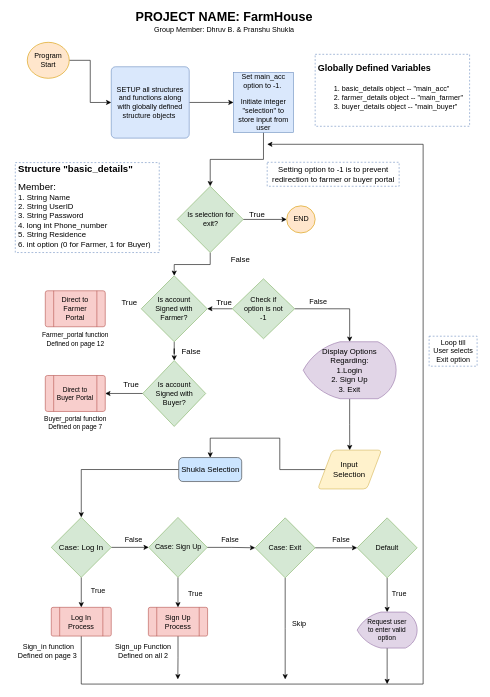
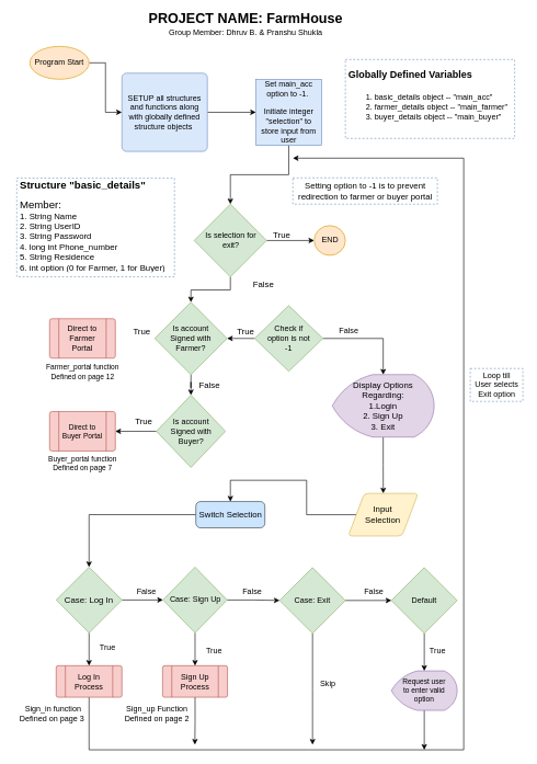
  <mxCell id="0" />
  <mxCell id="1" parent="0" />
  <mxCell id="2" style="edgeStyle=orthogonalEdgeStyle;rounded=0;orthogonalLoop=1;jettySize=auto;html=1;entryX=0;entryY=0.5;entryDx=0;entryDy=0;fontSize=14;" parent="1" source="3" target="7" edge="1"><mxGeometry relative="1" as="geometry" /></mxCell>
- <mxCell id="3" value="Program Start" style="strokeWidth=1;html=1;shape=mxgraph.flowchart.start_1;whiteSpace=wrap;fillColor=#ffe6cc;strokeColor=#d79b00;" parent="1" vertex="1"><mxGeometry x="45" y="70" width="70" height="60" as="geometry" /></mxCell>
+ <mxCell id="3" value="Program Start" style="strokeWidth=1;html=1;shape=mxgraph.flowchart.start_1;whiteSpace=wrap;fillColor=#ffe6cc;strokeColor=#d79b00;" parent="1" vertex="1"><mxGeometry x="45" y="70" width="90" height="50" as="geometry" /></mxCell>
  <mxCell id="4" style="edgeStyle=orthogonalEdgeStyle;rounded=0;orthogonalLoop=1;jettySize=auto;html=1;fontSize=14;" parent="1" source="5" target="9" edge="1"><mxGeometry relative="1" as="geometry" /></mxCell>
  <mxCell id="5" value="&lt;font style=&quot;font-size: 13px;&quot;&gt;Display Options Regarding:&lt;br style=&quot;font-size: 13px;&quot;&gt;1.Login &lt;br style=&quot;font-size: 13px;&quot;&gt;2. Sign Up&lt;br style=&quot;font-size: 13px;&quot;&gt;3. Exit&lt;br style=&quot;font-size: 13px;&quot;&gt;&lt;/font&gt;" style="strokeWidth=1;html=1;shape=mxgraph.flowchart.display;whiteSpace=wrap;fontSize=13;verticalAlign=middle;fillColor=#e1d5e7;strokeColor=#9673a6;" parent="1" vertex="1"><mxGeometry x="505" y="569.25" width="155" height="95" as="geometry" /></mxCell>
  <mxCell id="6" style="edgeStyle=orthogonalEdgeStyle;rounded=0;orthogonalLoop=1;jettySize=auto;html=1;" parent="1" source="7" target="43" edge="1"><mxGeometry relative="1" as="geometry" /></mxCell>
  <mxCell id="7" value="SETUP all structures and functions along with globally defined structure objects&lt;i style=&quot;font-size: 12px;&quot;&gt;&amp;nbsp;&lt;/i&gt;" style="rounded=1;whiteSpace=wrap;html=1;absoluteArcSize=1;arcSize=14;strokeWidth=1;fontSize=12;fillColor=#dae8fc;strokeColor=#6c8ebf;" parent="1" vertex="1"><mxGeometry x="185" y="110.75" width="130" height="119" as="geometry" /></mxCell>
  <mxCell id="8" style="edgeStyle=orthogonalEdgeStyle;rounded=0;orthogonalLoop=1;jettySize=auto;html=1;entryX=0.5;entryY=0;entryDx=0;entryDy=0;fontSize=14;" parent="1" source="9" target="20" edge="1"><mxGeometry relative="1" as="geometry" /></mxCell>
  <mxCell id="9" value="Input Selection" style="shape=parallelogram;html=1;strokeWidth=1;perimeter=parallelogramPerimeter;whiteSpace=wrap;rounded=1;arcSize=12;size=0.23;fontSize=13;spacingLeft=15;spacingRight=15;fillColor=#fff2cc;strokeColor=#d6b656;" parent="1" vertex="1"><mxGeometry x="529.38" y="749.96" width="106.25" height="64.75" as="geometry" /></mxCell>
  <mxCell id="10" style="edgeStyle=orthogonalEdgeStyle;rounded=0;orthogonalLoop=1;jettySize=auto;html=1;entryX=0;entryY=0.5;entryDx=0;entryDy=0;entryPerimeter=0;" parent="1" source="12" target="39" edge="1"><mxGeometry relative="1" as="geometry" /></mxCell>
  <mxCell id="11" style="edgeStyle=orthogonalEdgeStyle;rounded=0;orthogonalLoop=1;jettySize=auto;html=1;" parent="1" source="12" target="14" edge="1"><mxGeometry relative="1" as="geometry" /></mxCell>
  <mxCell id="12" value="&lt;font style=&quot;font-size: 12px;&quot;&gt;Is selection for exit?&lt;/font&gt;" style="strokeWidth=1;html=1;shape=mxgraph.flowchart.decision;fontSize=12;whiteSpace=wrap;spacingLeft=9;spacingRight=7;fillColor=#d5e8d4;strokeColor=#82b366;" parent="1" vertex="1"><mxGeometry x="295" y="310" width="110" height="110.5" as="geometry" /></mxCell>
  <mxCell id="13" style="edgeStyle=orthogonalEdgeStyle;rounded=0;orthogonalLoop=1;jettySize=auto;html=1;fontSize=14;" parent="1" source="14" target="17" edge="1"><mxGeometry relative="1" as="geometry" /></mxCell>
  <mxCell id="14" value="Is account Signed with Farmer?" style="strokeWidth=1;html=1;shape=mxgraph.flowchart.decision;whiteSpace=wrap;fontSize=12;spacing=1;spacingLeft=15;spacingRight=15;fillColor=#d5e8d4;strokeColor=#82b366;" parent="1" vertex="1"><mxGeometry x="235" y="459.25" width="110" height="110" as="geometry" /></mxCell>
  <mxCell id="15" value="Direct to Farmer Portal" style="verticalLabelPosition=middle;verticalAlign=middle;html=1;shape=process;whiteSpace=wrap;rounded=1;size=0.14;arcSize=6;fontSize=12;labelPosition=center;align=center;fillColor=#f8cecc;strokeColor=#b85450;" parent="1" vertex="1"><mxGeometry x="75" y="484.25" width="100" height="60" as="geometry" /></mxCell>
  <mxCell id="16" style="edgeStyle=orthogonalEdgeStyle;rounded=0;orthogonalLoop=1;jettySize=auto;html=1;entryX=1;entryY=0.5;entryDx=0;entryDy=0;fontSize=14;" parent="1" source="17" target="18" edge="1"><mxGeometry relative="1" as="geometry" /></mxCell>
  <mxCell id="17" value="Is account Signed with Buyer?" style="strokeWidth=1;html=1;shape=mxgraph.flowchart.decision;whiteSpace=wrap;fontSize=12;spacingLeft=15;spacingRight=15;fillColor=#d5e8d4;strokeColor=#82b366;" parent="1" vertex="1"><mxGeometry x="237.5" y="600.5" width="105" height="110" as="geometry" /></mxCell>
  <mxCell id="18" value="Direct to Buyer Portal" style="verticalLabelPosition=middle;verticalAlign=middle;html=1;shape=process;whiteSpace=wrap;rounded=1;size=0.14;arcSize=6;fontSize=11;labelPosition=center;align=center;fillColor=#f8cecc;strokeColor=#b85450;" parent="1" vertex="1"><mxGeometry x="75" y="625.5" width="100" height="60" as="geometry" /></mxCell>
  <mxCell id="19" style="edgeStyle=orthogonalEdgeStyle;rounded=0;orthogonalLoop=1;jettySize=auto;html=1;entryX=0.5;entryY=0;entryDx=0;entryDy=0;entryPerimeter=0;fontSize=14;" parent="1" source="20" target="23" edge="1"><mxGeometry relative="1" as="geometry" /></mxCell>
- <mxCell id="20" value="Shukla Selection" style="rounded=1;whiteSpace=wrap;html=1;absoluteArcSize=1;arcSize=14;strokeWidth=1;fontSize=13;fillColor=#cce5ff;strokeColor=#36393d;" parent="1" vertex="1"><mxGeometry x="297.5" y="762.33" width="105" height="40" as="geometry" /></mxCell>
+ <mxCell id="20" value="Switch Selection" style="rounded=1;whiteSpace=wrap;html=1;absoluteArcSize=1;arcSize=14;strokeWidth=1;fontSize=13;fillColor=#cce5ff;strokeColor=#36393d;" parent="1" vertex="1"><mxGeometry x="297.5" y="762.33" width="105" height="40" as="geometry" /></mxCell>
  <mxCell id="21" style="edgeStyle=orthogonalEdgeStyle;rounded=0;orthogonalLoop=1;jettySize=auto;html=1;fontSize=14;" parent="1" source="23" target="33" edge="1"><mxGeometry relative="1" as="geometry" /></mxCell>
  <mxCell id="22" style="edgeStyle=orthogonalEdgeStyle;rounded=0;orthogonalLoop=1;jettySize=auto;html=1;entryX=0;entryY=0.5;entryDx=0;entryDy=0;entryPerimeter=0;fontSize=14;" parent="1" source="23" target="26" edge="1"><mxGeometry relative="1" as="geometry" /></mxCell>
  <mxCell id="23" value="Case: Log In" style="strokeWidth=1;html=1;shape=mxgraph.flowchart.decision;whiteSpace=wrap;fontSize=13;fillColor=#d5e8d4;strokeColor=#82b366;" parent="1" vertex="1"><mxGeometry x="85" y="862.08" width="100" height="100" as="geometry" /></mxCell>
  <mxCell id="24" style="edgeStyle=orthogonalEdgeStyle;rounded=0;orthogonalLoop=1;jettySize=auto;html=1;exitX=0.5;exitY=1;exitDx=0;exitDy=0;exitPerimeter=0;fontSize=14;" parent="1" source="26" target="35" edge="1"><mxGeometry relative="1" as="geometry" /></mxCell>
  <mxCell id="25" style="edgeStyle=orthogonalEdgeStyle;rounded=0;orthogonalLoop=1;jettySize=auto;html=1;entryX=0;entryY=0.5;entryDx=0;entryDy=0;entryPerimeter=0;fontSize=14;" parent="1" source="26" target="29" edge="1"><mxGeometry relative="1" as="geometry" /></mxCell>
  <mxCell id="26" value="Case: Sign Up" style="strokeWidth=1;html=1;shape=mxgraph.flowchart.decision;whiteSpace=wrap;fontSize=12;fillColor=#d5e8d4;strokeColor=#82b366;" parent="1" vertex="1"><mxGeometry x="247.5" y="862.08" width="97.5" height="100" as="geometry" /></mxCell>
  <mxCell id="27" style="edgeStyle=orthogonalEdgeStyle;rounded=0;orthogonalLoop=1;jettySize=auto;html=1;entryX=0;entryY=0.5;entryDx=0;entryDy=0;entryPerimeter=0;fontSize=14;" parent="1" source="29" target="31" edge="1"><mxGeometry relative="1" as="geometry" /></mxCell>
  <mxCell id="28" style="edgeStyle=orthogonalEdgeStyle;rounded=0;orthogonalLoop=1;jettySize=auto;html=1;" parent="1" source="29" edge="1"><mxGeometry relative="1" as="geometry"><mxPoint x="475" y="1132.08" as="targetPoint" /></mxGeometry></mxCell>
  <mxCell id="29" value="Case: Exit" style="strokeWidth=1;html=1;shape=mxgraph.flowchart.decision;whiteSpace=wrap;fontSize=12;fillColor=#d5e8d4;strokeColor=#82b366;" parent="1" vertex="1"><mxGeometry x="425" y="862.83" width="100" height="100" as="geometry" /></mxCell>
  <mxCell id="30" style="edgeStyle=orthogonalEdgeStyle;rounded=0;orthogonalLoop=1;jettySize=auto;html=1;entryX=0.5;entryY=0;entryDx=0;entryDy=0;entryPerimeter=0;fontSize=14;" parent="1" source="31" target="67" edge="1"><mxGeometry relative="1" as="geometry"><mxPoint x="645.68" y="1011.526" as="targetPoint" /></mxGeometry></mxCell>
  <mxCell id="31" value="Default" style="strokeWidth=1;html=1;shape=mxgraph.flowchart.decision;whiteSpace=wrap;fontSize=12;fillColor=#d5e8d4;strokeColor=#82b366;" parent="1" vertex="1"><mxGeometry x="595" y="862.83" width="100" height="100" as="geometry" /></mxCell>
  <mxCell id="32" style="edgeStyle=orthogonalEdgeStyle;rounded=0;orthogonalLoop=1;jettySize=auto;html=1;" parent="1" source="33" edge="1"><mxGeometry relative="1" as="geometry"><mxPoint x="445" y="240" as="targetPoint" /><Array as="points"><mxPoint x="135" y="1140" /><mxPoint x="705" y="1140" /><mxPoint x="705" y="240" /></Array></mxGeometry></mxCell>
  <mxCell id="33" value="Log In Process" style="verticalLabelPosition=middle;verticalAlign=middle;html=1;shape=process;whiteSpace=wrap;rounded=1;size=0.14;arcSize=6;fontSize=12;labelPosition=center;align=center;fillColor=#f8cecc;strokeColor=#b85450;" parent="1" vertex="1"><mxGeometry x="85" y="1012.08" width="100" height="47.92" as="geometry" /></mxCell>
  <mxCell id="34" style="edgeStyle=orthogonalEdgeStyle;rounded=0;orthogonalLoop=1;jettySize=auto;html=1;" parent="1" source="35" edge="1"><mxGeometry relative="1" as="geometry"><mxPoint x="296" y="1132.08" as="targetPoint" /></mxGeometry></mxCell>
  <mxCell id="35" value="Sign Up Process" style="verticalLabelPosition=middle;verticalAlign=middle;html=1;shape=process;whiteSpace=wrap;rounded=1;size=0.14;arcSize=6;fontSize=12;labelPosition=center;align=center;fillColor=#f8cecc;strokeColor=#b85450;" parent="1" vertex="1"><mxGeometry x="246.88" y="1012.08" width="98.75" height="47.92" as="geometry" /></mxCell>
  <mxCell id="36" style="edgeStyle=orthogonalEdgeStyle;rounded=0;orthogonalLoop=1;jettySize=auto;html=1;fontSize=14;" parent="1" source="38" target="14" edge="1"><mxGeometry relative="1" as="geometry" /></mxCell>
  <mxCell id="37" style="edgeStyle=orthogonalEdgeStyle;rounded=0;orthogonalLoop=1;jettySize=auto;html=1;entryX=0.5;entryY=0;entryDx=0;entryDy=0;entryPerimeter=0;fontSize=14;" parent="1" source="38" target="5" edge="1"><mxGeometry relative="1" as="geometry" /></mxCell>
  <mxCell id="38" value="Check if option is not -1" style="strokeWidth=1;html=1;shape=mxgraph.flowchart.decision;whiteSpace=wrap;fontSize=12;spacingLeft=15;spacingRight=15;fillColor=#d5e8d4;strokeColor=#82b366;" parent="1" vertex="1"><mxGeometry x="386.91" y="464.25" width="103.82" height="100" as="geometry" /></mxCell>
  <mxCell id="39" value="END" style="strokeWidth=1;html=1;shape=mxgraph.flowchart.start_1;whiteSpace=wrap;fontSize=12;fillColor=#ffe6cc;strokeColor=#d79b00;" parent="1" vertex="1"><mxGeometry x="477.5" y="342.63" width="47.5" height="45.25" as="geometry" /></mxCell>
  <mxCell id="40" value="&lt;font style=&quot;font-size: 21px;&quot;&gt;PROJECT NAME: FarmHouse&lt;br style=&quot;font-size: 21px;&quot;&gt;&lt;br style=&quot;font-size: 21px;&quot;&gt;&lt;/font&gt;" style="text;strokeColor=none;fillColor=none;html=1;fontSize=21;fontStyle=1;verticalAlign=middle;align=center;" parent="1" vertex="1"><mxGeometry x="322.5" y="20" width="100" height="40" as="geometry" /></mxCell>
  <mxCell id="41" value="Group Member: Dhruv B. &amp;amp; Pranshu Shukla" style="text;html=1;align=center;verticalAlign=middle;resizable=0;points=[];autosize=1;" parent="1" vertex="1"><mxGeometry x="247.5" y="40" width="250" height="20" as="geometry" /></mxCell>
  <mxCell id="42" style="edgeStyle=orthogonalEdgeStyle;rounded=0;orthogonalLoop=1;jettySize=auto;html=1;entryX=0.5;entryY=0;entryDx=0;entryDy=0;entryPerimeter=0;" parent="1" source="43" target="12" edge="1"><mxGeometry relative="1" as="geometry" /></mxCell>
  <mxCell id="43" value="Set main_acc option to -1.&amp;nbsp;&lt;br&gt;&lt;br&gt;Initiate integer &quot;selection&quot; to store input from user" style="whiteSpace=wrap;html=1;aspect=fixed;strokeWidth=1;rotation=0;fillColor=#dae8fc;strokeColor=#6c8ebf;" parent="1" vertex="1"><mxGeometry x="388.82" y="120.25" width="100" height="100" as="geometry" /></mxCell>
  <mxCell id="44" value="&lt;h1 style=&quot;font-size: 16px&quot;&gt;&lt;font style=&quot;font-size: 16px&quot;&gt;Structure &quot;basic_details&quot;&lt;/font&gt;&lt;/h1&gt;&lt;div style=&quot;font-size: 16px&quot;&gt;&lt;font style=&quot;font-size: 16px&quot;&gt;Member:&lt;/font&gt;&lt;/div&gt;&lt;div style=&quot;font-size: 13px&quot;&gt;&lt;font style=&quot;font-size: 13px&quot;&gt;1. String Name&lt;/font&gt;&lt;/div&gt;&lt;div style=&quot;font-size: 13px&quot;&gt;&lt;font style=&quot;font-size: 13px&quot;&gt;2. String UserID&lt;/font&gt;&lt;/div&gt;&lt;div style=&quot;font-size: 13px&quot;&gt;&lt;font style=&quot;font-size: 13px&quot;&gt;3. String Password&lt;/font&gt;&lt;/div&gt;&lt;div style=&quot;font-size: 13px&quot;&gt;&lt;font style=&quot;font-size: 13px&quot;&gt;4. long int Phone_number&lt;/font&gt;&lt;/div&gt;&lt;div style=&quot;font-size: 13px&quot;&gt;&lt;font style=&quot;font-size: 13px&quot;&gt;5. String Residence&lt;/font&gt;&lt;/div&gt;&lt;div style=&quot;font-size: 13px&quot;&gt;&lt;font style=&quot;font-size: 13px&quot;&gt;6. int option (0 for Farmer, 1 for Buyer)&lt;/font&gt;&lt;/div&gt;" style="text;html=1;strokeColor=#6c8ebf;fillColor=none;spacing=5;spacingTop=-20;whiteSpace=wrap;overflow=hidden;rounded=0;dashed=1;" parent="1" vertex="1"><mxGeometry x="25" y="270.5" width="240" height="150" as="geometry" /></mxCell>
  <mxCell id="45" value="&lt;p style=&quot;line-height: 100%&quot;&gt;&lt;/p&gt;&lt;h1&gt;&lt;font style=&quot;font-size: 15px&quot;&gt;Globally Defined Variables&lt;/font&gt;&lt;/h1&gt;&lt;p&gt;&lt;ol&gt;&lt;li&gt;basic_details object -- &quot;main_acc&quot;&amp;nbsp;&lt;/li&gt;&lt;li&gt;farmer_details object -- &quot;main_farmer&quot;&lt;/li&gt;&lt;li&gt;buyer_details object -- &quot;main_buyer&quot;&lt;/li&gt;&lt;/ol&gt;&lt;/p&gt;&lt;p&gt;&lt;/p&gt;" style="text;html=1;strokeColor=#6c8ebf;fillColor=none;spacing=5;spacingTop=-20;whiteSpace=wrap;overflow=hidden;rounded=0;gradientColor=none;dashed=1;" parent="1" vertex="1"><mxGeometry x="525" y="90" width="257.5" height="120" as="geometry" /></mxCell>
  <mxCell id="46" value="Setting option to -1 is to prevent &lt;br&gt;redirection to farmer or buyer portal" style="text;html=1;align=center;verticalAlign=middle;resizable=0;points=[];autosize=1;fontSize=13;labelBorderColor=none;labelBackgroundColor=none;dashed=1;fillColor=none;strokeColor=#6c8ebf;" parent="1" vertex="1"><mxGeometry x="445" y="270" width="220" height="40" as="geometry" /></mxCell>
  <mxCell id="47" value="True" style="text;html=1;align=center;verticalAlign=middle;resizable=0;points=[];autosize=1;fontSize=13;" parent="1" vertex="1"><mxGeometry x="408" y="346" width="40" height="20" as="geometry" /></mxCell>
  <mxCell id="48" value="False" style="text;html=1;align=center;verticalAlign=middle;resizable=0;points=[];autosize=1;fontSize=13;" parent="1" vertex="1"><mxGeometry x="375" y="422" width="50" height="20" as="geometry" /></mxCell>
  <mxCell id="49" value="True" style="text;html=1;align=center;verticalAlign=middle;resizable=0;points=[];autosize=1;fontSize=13;" parent="1" vertex="1"><mxGeometry x="352.5" y="493" width="40" height="20" as="geometry" /></mxCell>
  <mxCell id="50" value="True" style="text;html=1;align=center;verticalAlign=middle;resizable=0;points=[];autosize=1;fontSize=13;" parent="1" vertex="1"><mxGeometry x="195" y="493" width="40" height="20" as="geometry" /></mxCell>
  <mxCell id="51" value="False" style="text;html=1;align=center;verticalAlign=middle;resizable=0;points=[];autosize=1;fontSize=13;" parent="1" vertex="1"><mxGeometry x="292.5" y="574.5" width="50" height="20" as="geometry" /></mxCell>
  <mxCell id="52" value="True" style="text;html=1;align=center;verticalAlign=middle;resizable=0;points=[];autosize=1;fontSize=13;" parent="1" vertex="1"><mxGeometry x="197.5" y="631" width="40" height="20" as="geometry" /></mxCell>
  <mxCell id="53" value="False" style="text;html=1;align=center;verticalAlign=middle;resizable=0;points=[];autosize=1;fontSize=12;" parent="1" vertex="1"><mxGeometry x="505" y="493" width="50" height="20" as="geometry" /></mxCell>
  <mxCell id="54" value="True" style="text;html=1;align=center;verticalAlign=middle;resizable=0;points=[];autosize=1;fontSize=12;" parent="1" vertex="1"><mxGeometry x="143" y="974.08" width="40" height="20" as="geometry" /></mxCell>
  <mxCell id="55" value="True" style="text;html=1;align=center;verticalAlign=middle;resizable=0;points=[];autosize=1;fontSize=12;" parent="1" vertex="1"><mxGeometry x="305" y="980.08" width="40" height="20" as="geometry" /></mxCell>
  <mxCell id="56" value="False" style="text;html=1;align=center;verticalAlign=middle;resizable=0;points=[];autosize=1;fontSize=12;" parent="1" vertex="1"><mxGeometry x="197" y="889.08" width="50" height="20" as="geometry" /></mxCell>
  <mxCell id="57" value="False" style="text;html=1;align=center;verticalAlign=middle;resizable=0;points=[];autosize=1;fontSize=12;" parent="1" vertex="1"><mxGeometry x="358" y="890.08" width="50" height="20" as="geometry" /></mxCell>
  <mxCell id="58" value="Skip" style="text;html=1;align=center;verticalAlign=middle;resizable=0;points=[];autosize=1;fontSize=12;" parent="1" vertex="1"><mxGeometry x="477.5" y="1029.08" width="40" height="20" as="geometry" /></mxCell>
  <mxCell id="59" value="False" style="text;html=1;align=center;verticalAlign=middle;resizable=0;points=[];autosize=1;fontSize=12;" parent="1" vertex="1"><mxGeometry x="543" y="889.08" width="50" height="20" as="geometry" /></mxCell>
  <mxCell id="60" value="True" style="text;html=1;align=center;verticalAlign=middle;resizable=0;points=[];autosize=1;fontSize=12;" parent="1" vertex="1"><mxGeometry x="645" y="980.08" width="40" height="20" as="geometry" /></mxCell>
  <mxCell id="61" value="Loop till&lt;br&gt;User selects&lt;br&gt;Exit option" style="text;html=1;align=center;verticalAlign=middle;resizable=0;points=[];autosize=1;fontSize=12;direction=east;fillColor=none;strokeColor=#6c8ebf;dashed=1;" parent="1" vertex="1"><mxGeometry x="715" y="560" width="80" height="50" as="geometry" /></mxCell>
  <mxCell id="62" value="Farmer_portal&amp;nbsp;function&lt;br&gt;Defined on page 12" style="text;html=1;align=center;verticalAlign=middle;resizable=0;points=[];autosize=1;fontSize=11;" parent="1" vertex="1"><mxGeometry x="60" y="550" width="130" height="30" as="geometry" /></mxCell>
  <mxCell id="63" value="Buyer_portal&amp;nbsp;function&lt;br&gt;Defined on page 7" style="text;html=1;align=center;verticalAlign=middle;resizable=0;points=[];autosize=1;fontSize=11;" parent="1" vertex="1"><mxGeometry x="65" y="689.75" width="120" height="30" as="geometry" /></mxCell>
  <mxCell id="64" value="Sign_in function&lt;br&gt;Defined on page 3&amp;nbsp;" style="text;html=1;align=center;verticalAlign=middle;resizable=0;points=[];autosize=1;fontSize=12;" parent="1" vertex="1"><mxGeometry x="20" y="1070" width="120" height="30" as="geometry" /></mxCell>
- <mxCell id="65" value="Sign_up Function&lt;br&gt;Defined on all 2" style="text;html=1;align=center;verticalAlign=middle;resizable=0;points=[];autosize=1;fontSize=12;" parent="1" vertex="1"><mxGeometry x="182.5" y="1070" width="110" height="30" as="geometry" /></mxCell>
+ <mxCell id="65" value="Sign_up Function&lt;br&gt;Defined on page 2" style="text;html=1;align=center;verticalAlign=middle;resizable=0;points=[];autosize=1;fontSize=12;" parent="1" vertex="1"><mxGeometry x="182.5" y="1070" width="110" height="30" as="geometry" /></mxCell>
  <mxCell id="66" style="edgeStyle=orthogonalEdgeStyle;rounded=0;orthogonalLoop=1;jettySize=auto;html=1;fontSize=10;" parent="1" source="67" edge="1"><mxGeometry relative="1" as="geometry"><mxPoint x="645" y="1140" as="targetPoint" /></mxGeometry></mxCell>
  <mxCell id="67" value="Request user to enter valid option" style="strokeWidth=1;html=1;shape=mxgraph.flowchart.display;whiteSpace=wrap;labelBackgroundColor=none;fontSize=11;spacing=2;spacingLeft=15;spacingRight=15;fillColor=#e1d5e7;strokeColor=#9673a6;" parent="1" vertex="1"><mxGeometry x="595" y="1020" width="100" height="60" as="geometry" /></mxCell>
